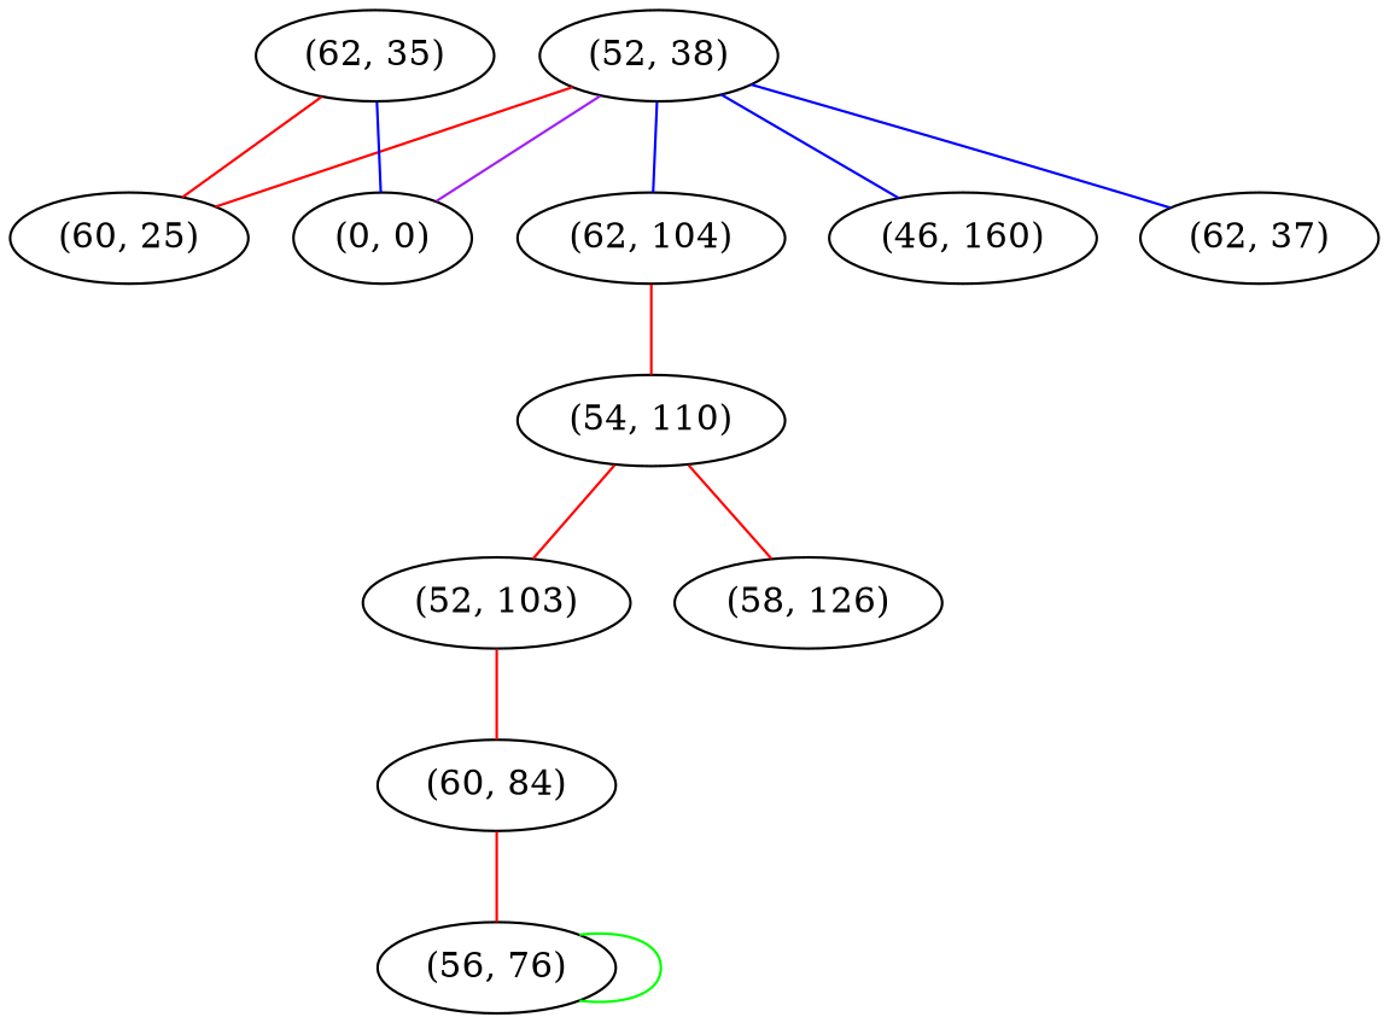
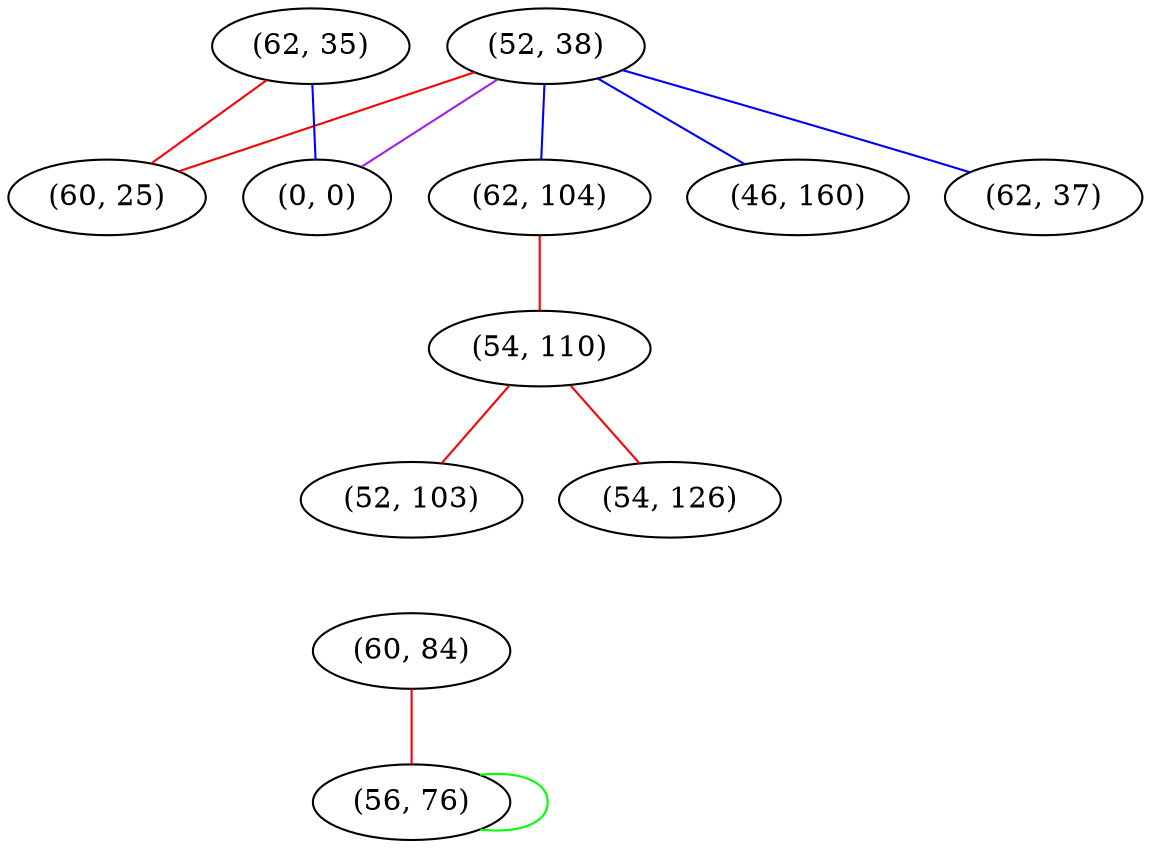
  graph {
    edge [color=red weight=1]
    "(52, 38)"
    "(62, 104)"
    "(0, 0)"
    "(46, 160)"
    "(62, 37)"
    "(60, 25)"
    "(54, 110)"
    "(62, 35)"
    "(52, 103)"
-   "(54, 126)" [label="(58, 126)"]
+   "(54, 126)"
    "(60, 84)"
    "(56, 76)"
    "(52, 38)" -- "(62, 104)" [color=blue weight=3]
    "(52, 38)" -- "(0, 0)" [color=purple weight=4]
    "(52, 38)" -- "(46, 160)" [color=blue weight=3]
    "(52, 38)" -- "(62, 37)" [color=blue weight=3]
    "(52, 38)" -- "(60, 25)"
    "(62, 104)" -- "(54, 110)"
    "(54, 110)" -- "(52, 103)"
    "(54, 110)" -- "(54, 126)"
    "(62, 35)" -- "(0, 0)" [color=blue weight=3]
    "(62, 35)" -- "(60, 25)"
-   "(52, 103)" -- "(60, 84)"
    "(60, 84)" -- "(56, 76)"
    "(56, 76)" -- "(56, 76)" [color=green weight=2]
  }
